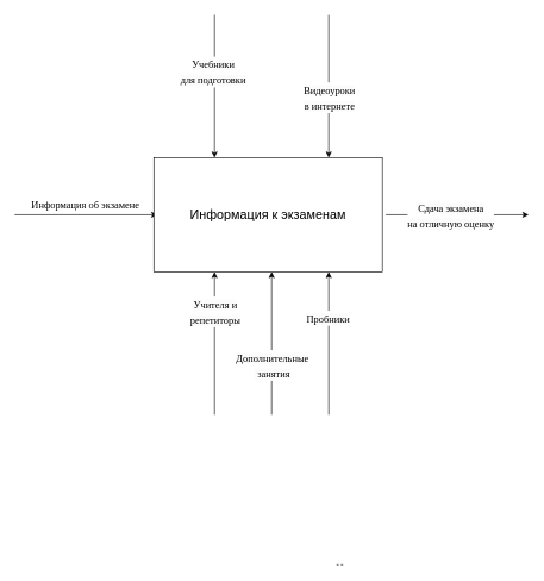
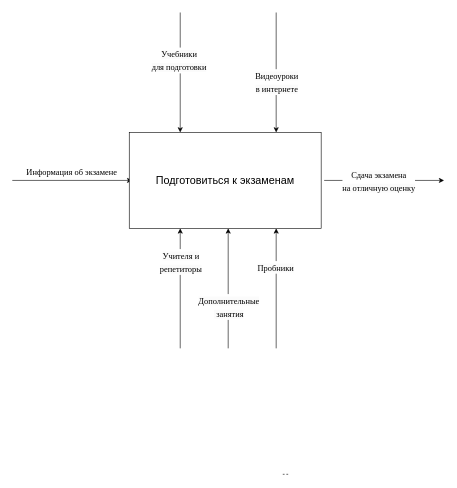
  <mxCell id="0" />
  <mxCell id="1" parent="0" />
  <mxCell id="2" value="" style="endArrow=classic;html=1;rounded=0;fontSize=18;entryX=0.25;entryY=1;entryDx=0;entryDy=0;" parent="1" edge="1"><mxGeometry width="50" height="50" relative="1" as="geometry"><mxPoint x="300" y="580" as="sourcePoint" /><mxPoint x="300" y="380" as="targetPoint" /></mxGeometry></mxCell>
  <mxCell id="3" value="&lt;span style=&quot;font-family: Tahoma; font-size: 14px; background-color: rgb(251, 251, 251);&quot;&gt;Учителя и&lt;/span&gt;&lt;br style=&quot;border-color: var(--border-color); font-family: Tahoma; font-size: 14px; background-color: rgb(251, 251, 251);&quot;&gt;&lt;span style=&quot;font-family: Tahoma; font-size: 14px; background-color: rgb(251, 251, 251);&quot;&gt;репетиторы&lt;/span&gt;" style="edgeLabel;html=1;align=center;verticalAlign=middle;resizable=0;points=[];fontSize=18;" parent="2" vertex="1" connectable="0"><mxGeometry x="0.452" relative="1" as="geometry"><mxPoint as="offset" /></mxGeometry></mxCell>
  <mxCell id="4" value="" style="endArrow=classic;html=1;rounded=0;fontSize=18;entryX=0.5;entryY=1;entryDx=0;entryDy=0;" parent="1" edge="1"><mxGeometry width="50" height="50" relative="1" as="geometry"><mxPoint x="380" y="580" as="sourcePoint" /><mxPoint x="380" y="380" as="targetPoint" /></mxGeometry></mxCell>
  <mxCell id="5" value="&lt;span style=&quot;font-family: Tahoma; font-size: 14px; background-color: rgb(251, 251, 251);&quot;&gt;Дополнительные&lt;/span&gt;&lt;br style=&quot;border-color: var(--border-color); font-family: Tahoma; font-size: 14px; background-color: rgb(251, 251, 251);&quot;&gt;&lt;span style=&quot;font-family: Tahoma; font-size: 14px; background-color: rgb(251, 251, 251);&quot;&gt;&amp;nbsp;занятия&lt;/span&gt;" style="edgeLabel;html=1;align=center;verticalAlign=middle;resizable=0;points=[];fontSize=18;" parent="4" vertex="1" connectable="0"><mxGeometry x="-0.091" relative="1" as="geometry"><mxPoint y="21" as="offset" /></mxGeometry></mxCell>
  <mxCell id="6" value="" style="endArrow=classic;html=1;rounded=0;fontSize=18;entryX=0.75;entryY=1;entryDx=0;entryDy=0;" parent="1" edge="1"><mxGeometry width="50" height="50" relative="1" as="geometry"><mxPoint x="460" y="580" as="sourcePoint" /><mxPoint x="460" y="380" as="targetPoint" /></mxGeometry></mxCell>
  <mxCell id="7" value="&lt;span style=&quot;font-family: Tahoma; font-size: 14px; background-color: rgb(251, 251, 251);&quot;&gt;Пробники&lt;/span&gt;" style="edgeLabel;html=1;align=center;verticalAlign=middle;resizable=0;points=[];fontSize=18;" parent="6" vertex="1" connectable="0"><mxGeometry x="0.356" y="2" relative="1" as="geometry"><mxPoint as="offset" /></mxGeometry></mxCell>
  <mxCell id="8" value="" style="endArrow=classic;html=1;rounded=0;fontSize=18;entryX=0.25;entryY=0;entryDx=0;entryDy=0;" parent="1" edge="1"><mxGeometry width="50" height="50" relative="1" as="geometry"><mxPoint x="300" y="20" as="sourcePoint" /><mxPoint x="300" y="220" as="targetPoint" /></mxGeometry></mxCell>
  <mxCell id="9" value="&lt;span style=&quot;font-family: Tahoma; font-size: 14px; background-color: rgb(251, 251, 251);&quot;&gt;Учебники&lt;/span&gt;&lt;br style=&quot;border-color: var(--border-color); font-family: Tahoma; font-size: 14px; background-color: rgb(251, 251, 251);&quot;&gt;&lt;span style=&quot;font-family: Tahoma; font-size: 14px; background-color: rgb(251, 251, 251);&quot;&gt;для подготовки&lt;/span&gt;" style="edgeLabel;html=1;align=center;verticalAlign=middle;resizable=0;points=[];fontSize=18;" parent="8" vertex="1" connectable="0"><mxGeometry x="-0.213" y="-3" relative="1" as="geometry"><mxPoint as="offset" /></mxGeometry></mxCell>
  <mxCell id="10" value="" style="endArrow=classic;html=1;rounded=0;fontSize=18;fontFamily=Tahoma;horizontal=1;" parent="1" edge="1"><mxGeometry width="50" height="50" relative="1" as="geometry"><mxPoint x="540" y="300" as="sourcePoint" /><mxPoint x="740" y="300" as="targetPoint" /></mxGeometry></mxCell>
  <mxCell id="11" value="&lt;span style=&quot;font-family: Tahoma; font-size: 14px; background-color: rgb(251, 251, 251);&quot;&gt;Сдача экзамена&lt;/span&gt;&lt;br style=&quot;border-color: var(--border-color); font-family: Tahoma; font-size: 14px; background-color: rgb(251, 251, 251);&quot;&gt;&lt;span style=&quot;font-family: Tahoma; font-size: 14px; background-color: rgb(251, 251, 251);&quot;&gt;на отличную оценку&lt;/span&gt;" style="edgeLabel;html=1;align=center;verticalAlign=middle;resizable=0;points=[];fontSize=18;" parent="10" vertex="1" connectable="0"><mxGeometry x="-0.292" y="2" relative="1" as="geometry"><mxPoint x="19" y="2" as="offset" /></mxGeometry></mxCell>
  <mxCell id="12" value="" style="endArrow=classic;html=1;rounded=0;fontSize=18;entryX=0;entryY=0.5;entryDx=0;entryDy=0;fontFamily=Tahoma;horizontal=1;" parent="1" edge="1"><mxGeometry width="50" height="50" relative="1" as="geometry"><mxPoint x="20" y="300" as="sourcePoint" /><mxPoint x="220" y="300" as="targetPoint" /></mxGeometry></mxCell>
  <mxCell id="13" value="&lt;span style=&quot;font-size: 14px;&quot;&gt;Информация об экзамене&lt;/span&gt;" style="edgeLabel;html=1;align=center;verticalAlign=middle;resizable=0;points=[];fontSize=18;labelBackgroundColor=none;fontFamily=Tahoma;horizontal=1;" parent="12" vertex="1" connectable="0"><mxGeometry x="-0.296" y="-1" relative="1" as="geometry"><mxPoint x="28" y="-16" as="offset" /></mxGeometry></mxCell>
  <mxCell id="14" value="" style="endArrow=classic;html=1;rounded=0;fontSize=18;entryX=0.75;entryY=0;entryDx=0;entryDy=0;" parent="1" edge="1"><mxGeometry width="50" height="50" relative="1" as="geometry"><mxPoint x="460" y="20" as="sourcePoint" /><mxPoint x="460" y="220" as="targetPoint" /></mxGeometry></mxCell>
  <mxCell id="15" value="&lt;span style=&quot;font-family: Tahoma; font-size: 14px; background-color: rgb(251, 251, 251);&quot;&gt;Видеоуроки&lt;/span&gt;&lt;br style=&quot;border-color: var(--border-color); font-family: Tahoma; font-size: 14px; background-color: rgb(251, 251, 251);&quot;&gt;&lt;span style=&quot;font-family: Tahoma; font-size: 14px; background-color: rgb(251, 251, 251);&quot;&gt;в интернете&lt;/span&gt;" style="edgeLabel;html=1;align=center;verticalAlign=middle;resizable=0;points=[];fontSize=18;" parent="14" vertex="1" connectable="0"><mxGeometry x="0.154" relative="1" as="geometry"><mxPoint as="offset" /></mxGeometry></mxCell>
  <mxCell id="16" value="А0" style="text;html=1;strokeColor=none;fillColor=none;align=center;verticalAlign=middle;whiteSpace=wrap;rounded=0;labelBackgroundColor=none;fontSize=14;fontFamily=Tahoma;horizontal=1;" parent="1" vertex="1"><mxGeometry x="510" y="350" width="30" height="30" as="geometry" /></mxCell>
- <mxCell id="17" value="&lt;font style=&quot;font-size: 18px;&quot;&gt;Информация к экзаменам&lt;/font&gt;" style="rounded=0;whiteSpace=wrap;html=1;" parent="1" vertex="1"><mxGeometry x="215" y="220" width="320" height="160" as="geometry" /></mxCell>
+ <mxCell id="17" value="&lt;font style=&quot;font-size: 18px;&quot;&gt;Подготовиться к экзаменам&lt;/font&gt;" style="rounded=0;whiteSpace=wrap;html=1;" parent="1" vertex="1"><mxGeometry x="215" y="220" width="320" height="160" as="geometry" /></mxCell>
  <mxCell id="18" style="edgeStyle=orthogonalEdgeStyle;rounded=0;orthogonalLoop=1;jettySize=auto;html=1;exitX=0;exitY=0.5;exitDx=0;exitDy=0;dashed=1;fontSize=12;endArrow=none;endFill=0;" parent="1" edge="1"><mxGeometry relative="1" as="geometry"><mxPoint x="470" y="790.074" as="targetPoint" /><mxPoint x="480" y="790" as="sourcePoint" /></mxGeometry></mxCell>
